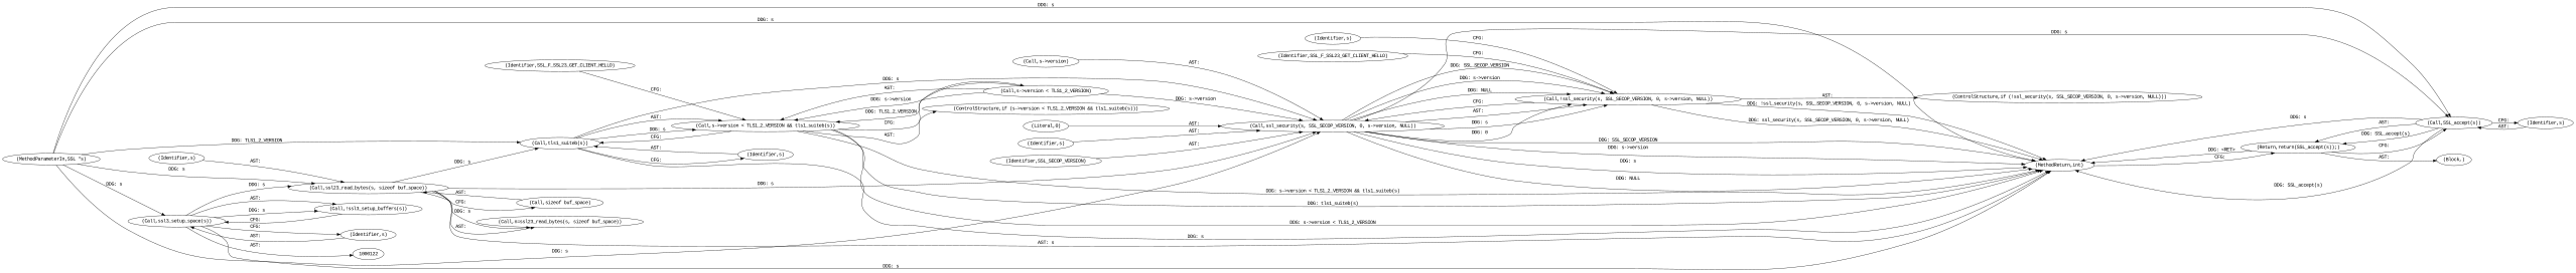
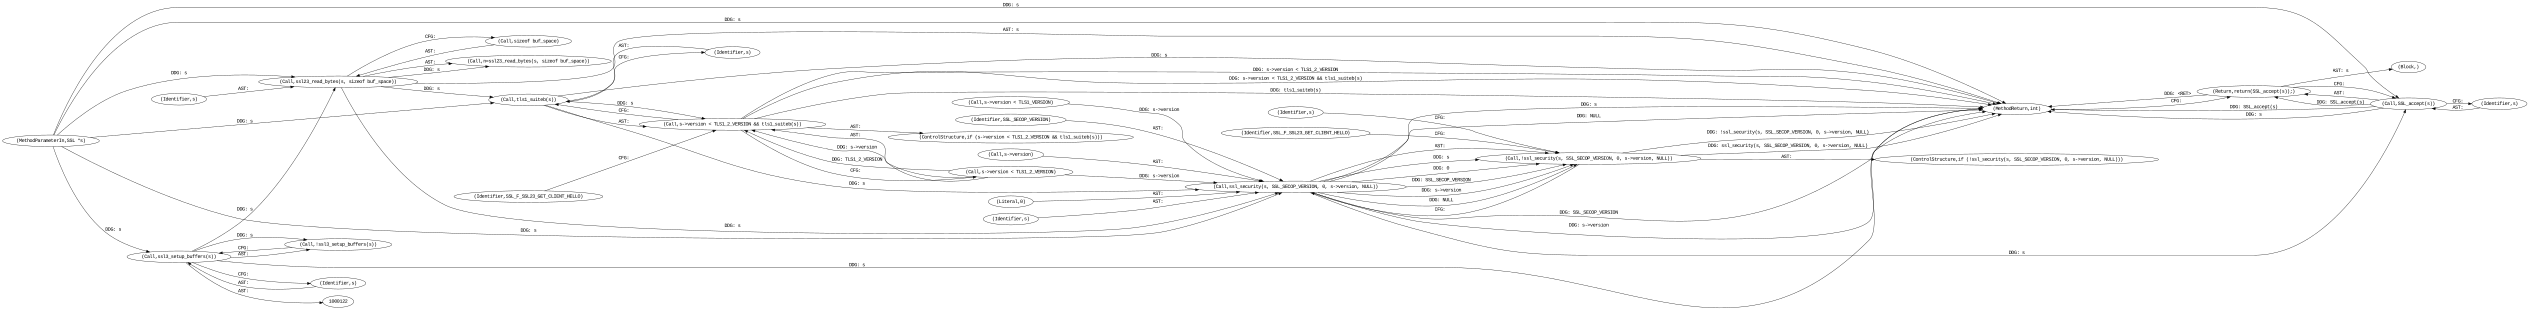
  digraph {
    fontname="Liberation Mono"
    rankdir=LR
    node [fontname="Liberation Mono"]
    edge [fontname="Liberation Mono"]
    n1 [label="(Call,tls1_suiteb(s))"]
    n2 [label="(Call,s->version < TLS1_2_VERSION && tls1_suiteb(s))"]
    n3 [label="(Call,ssl_security(s, SSL_SECOP_VERSION, 0, s->version, NULL))"]
    n4 [label="(Identifier,s)"]
    n5 [label="(MethodReturn,int)"]
    n6 [label="(ControlStructure,if (s->version < TLS1_2_VERSION && tls1_suiteb(s)))"]
    n7 [label="(Call,s->version < TLS1_2_VERSION)"]
    n8 [label="(Call,SSL_accept(s))"]
    n9 [label="(Call,!ssl_security(s, SSL_SECOP_VERSION, 0, s->version, NULL))"]
    n10 [label="(Return,return(SSL_accept(s));)"]
    n11 [label="(Call,ssl23_read_bytes(s, sizeof buf_space))"]
    n12 [label="(Call,sizeof buf_space)"]
    n13 [label="(Call,n=ssl23_read_bytes(s, sizeof buf_space))"]
-   n14 [label="(Call,ssl3_setup_space(s))"]
+   n14 [label="(Call,ssl3_setup_buffers(s))"]
    n15 [label="(Call,!ssl3_setup_buffers(s))"]
    n16 [label="(Identifier,s)"]
    1000122
    n18 [label="(MethodParameterIn,SSL *s)"]
    n19 [label="(Identifier,s)"]
    n20 [label="(ControlStructure,if (!ssl_security(s, SSL_SECOP_VERSION, 0, s->version, NULL)))"]
    n21 [label="(Block,)"]
    n22 [label="(Literal,0)"]
    n23 [label="(Identifier,s)"]
    n24 [label="(Identifier,SSL_F_SSL23_GET_CLIENT_HELLO)"]
+   n25 [label="(Call,s->version < TLS1_VERSION)"]
    n26 [label="(Identifier,SSL_SECOP_VERSION)"]
    n27 [label="(Identifier,s)"]
    n28 [label="(Call,s->version)"]
    n29 [label="(Identifier,s)"]
    n30 [label="(Identifier,SSL_F_SSL23_GET_CLIENT_HELLO)"]
    n1 -> n2 [label="AST: "]
    n1 -> n2 [label="DDG: s"]
    n1 -> n3 [label="DDG: s"]
    n1 -> n4 [label="CFG: "]
    n1 -> n5 [label="DDG: s"]
    n2 -> n1 [label="CFG: "]
    n2 -> n5 [label="DDG: s->version < TLS1_2_VERSION && tls1_suiteb(s)"]
    n2 -> n5 [label="DDG: tls1_suiteb(s)"]
    n2 -> n5 [label="DDG: s->version < TLS1_2_VERSION"]
    n2 -> n6 [label="AST: "]
    n2 -> n7 [label="CFG: "]
    n3 -> n5 [label="DDG: SSL_SECOP_VERSION"]
    n3 -> n5 [label="DDG: s->version"]
    n3 -> n5 [label="DDG: s"]
    n3 -> n5 [label="DDG: NULL"]
    n3 -> n8 [label="DDG: s"]
    n3 -> n9 [label="AST: "]
    n3 -> n9 [label="DDG: s"]
    n3 -> n9 [label="DDG: 0"]
    n3 -> n9 [label="DDG: SSL_SECOP_VERSION"]
    n3 -> n9 [label="DDG: s->version"]
    n3 -> n9 [label="DDG: NULL"]
    n4 -> n1 [label="AST: "]
    n5 -> n10 [label="CFG: "]
    n7 -> n2 [label="AST: "]
    n7 -> n2 [label="DDG: s->version"]
    n7 -> n2 [label="DDG: TLS1_2_VERSION"]
    n7 -> n3 [label="DDG: s->version"]
    n8 -> n5 [label="DDG: SSL_accept(s)"]
    n8 -> n5 [label="DDG: s"]
    n8 -> n10 [label="AST: "]
    n8 -> n10 [label="DDG: SSL_accept(s)"]
    n8 -> n19 [label="CFG: "]
    n9 -> n3 [label="CFG: "]
    n9 -> n5 [label="DDG: !ssl_security(s, SSL_SECOP_VERSION, 0, s->version, NULL)"]
    n9 -> n5 [label="DDG: ssl_security(s, SSL_SECOP_VERSION, 0, s->version, NULL)"]
    n9 -> n20 [label="AST: "]
    n10 -> n5 [label="DDG: <RET>"]
    n10 -> n8 [label="CFG: "]
-   n10 -> n21 [label="AST: "]
+   n10 -> n21 [label="AST: s"]
    n11 -> n1 [label="DDG: s"]
    n11 -> n3 [label="DDG: s"]
    n11 -> n5 [label="AST: s"]
    n11 -> n12 [label="CFG: "]
    n11 -> n13 [label="AST: "]
    n11 -> n13 [label="DDG: s"]
    n12 -> n11 [label="AST: "]
    n14 -> n5 [label="DDG: s"]
    n14 -> n11 [label="DDG: s"]
    n14 -> n15 [label="AST: "]
    n14 -> n15 [label="DDG: s"]
    n14 -> n16 [label="CFG: "]
    n14 -> 1000122 [label="AST: "]
    n15 -> n14 [label="CFG: "]
    n16 -> n14 [label="AST: "]
-   n18 -> n1 [label="DDG: TLS1_2_VERSION"]
+   n18 -> n1 [label="DDG: s"]
    n18 -> n3 [label="DDG: s"]
    n18 -> n5 [label="DDG: s"]
    n18 -> n8 [label="DDG: s"]
    n18 -> n11 [label="DDG: s"]
    n18 -> n14 [label="DDG: s"]
    n19 -> n8 [label="AST: "]
    n22 -> n3 [label="AST: "]
    n23 -> n3 [label="AST: "]
    n24 -> n2 [label="CFG: "]
+   n25 -> n3 [label="DDG: s->version"]
    n26 -> n3 [label="AST: "]
    n27 -> n9 [label="CFG: "]
    n28 -> n3 [label="AST: "]
    n29 -> n11 [label="AST: "]
    n30 -> n9 [label="CFG: "]
  }
